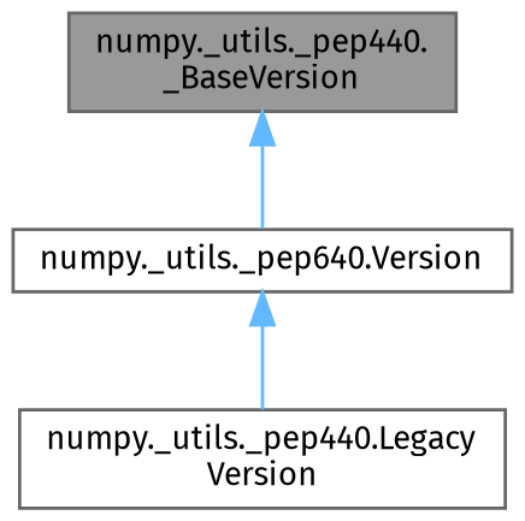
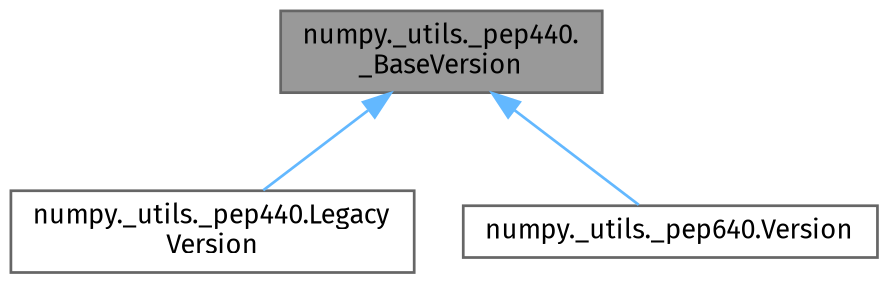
  digraph {
    fontname="Fira Sans"
    node [color=gray40 fillcolor=white fontname="Fira Sans" fontsize=10 shape=box style=filled]
    edge [color=steelblue1 dir=back fontname="Fira Sans" fontsize=10 labelfontname=Helvetica labelfontsize=10 style=solid]
    n1 [fillcolor=grey60 fontcolor=black height=0.2 label="numpy._utils._pep440.\l_BaseVersion" width=0.4]
    n2 [height=0.2 label="numpy._utils._pep440.Legacy\lVersion" width=0.4]
    n3 [height=0.2 label="numpy._utils._pep640.Version" width=0.4]
-   n3 -> n2
+   n1 -> n2
    n1 -> n3
  }
